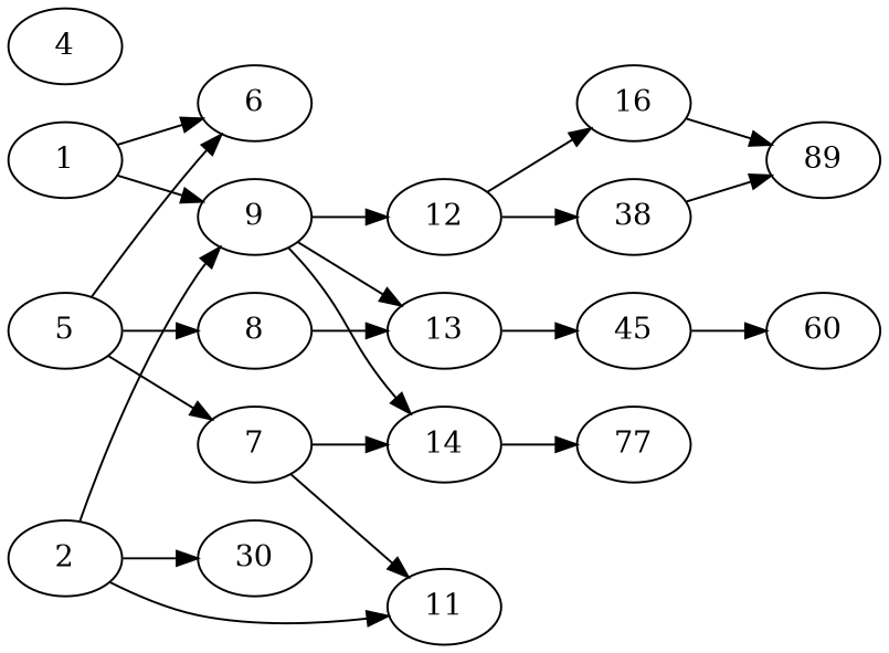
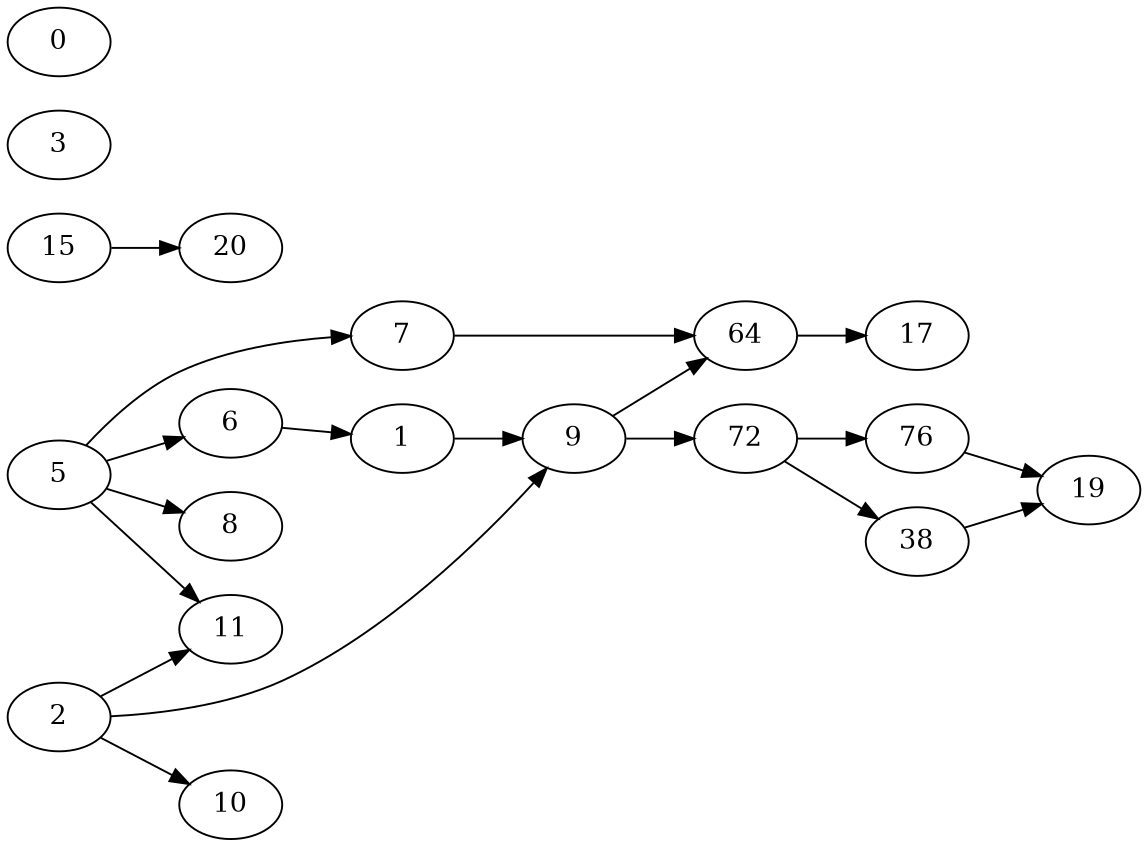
  digraph {
    rankdir=LR
    node [alpha=0.08]
    1 [expect_size=46065664]
    6 [alpha=0.14 expect_size=41677824]
    9 [alpha=0.10 expect_size=32985088]
-   14 [alpha=0.02 expect_size=36776960]
-   13 [alpha=0.00 expect_size=18417664]
-   12 [alpha=0.17 expect_size=17058816]
-   17 [alpha=0.18 expect_size=29882368 label=77]
-   15 [alpha=0.19 expect_size=13616128 label=45]
-   16 [alpha=0.15 expect_size=43828224]
+   14 [alpha=0.02 expect_size=36776960 label=64]
+   12 [alpha=0.17 expect_size=17058816 label=72]
+   17 [alpha=0.18 expect_size=29882368]
+   15 [alpha=0.19 expect_size=13616128]
+   16 [alpha=0.15 expect_size=43828224 label=76]
    n10 [alpha=0.18 expect_size=49954816 label=38]
    2 [alpha=0.01 expect_size=21572608]
-   10 [alpha=0.14 expect_size=15290368 label=30]
+   10 [alpha=0.14 expect_size=15290368]
    11 [alpha=0.15 expect_size=44405760]
-   4 [alpha=0.10 expect_size=9696256]
+   3 [expect_size=17224704]
+   4 [alpha=0.10 expect_size=9696256 label=0]
    5 [alpha=0.13 expect_size=22070272]
    7 [alpha=0.09 expect_size=35798016]
    8 [alpha=0.02 expect_size=7212032]
-   20 [alpha=0.19 expect_size=29053952 label=60]
-   19 [alpha=0.07 expect_size=6543360 label=89]
-   1 -> 6
+   20 [alpha=0.19 expect_size=29053952]
+   19 [alpha=0.07 expect_size=6543360]
+   6 -> 1
    1 -> 9
    9 -> 14
-   9 -> 13
    9 -> 12
    14 -> 17
-   13 -> 15
    12 -> 16
    12 -> n10
    15 -> 20
    16 -> 19
    n10 -> 19
    2 -> 9
    2 -> 10
    2 -> 11
    5 -> 6
-   7 -> 11
+   5 -> 11
    5 -> 7
    5 -> 8
    7 -> 14
-   8 -> 13
  }
